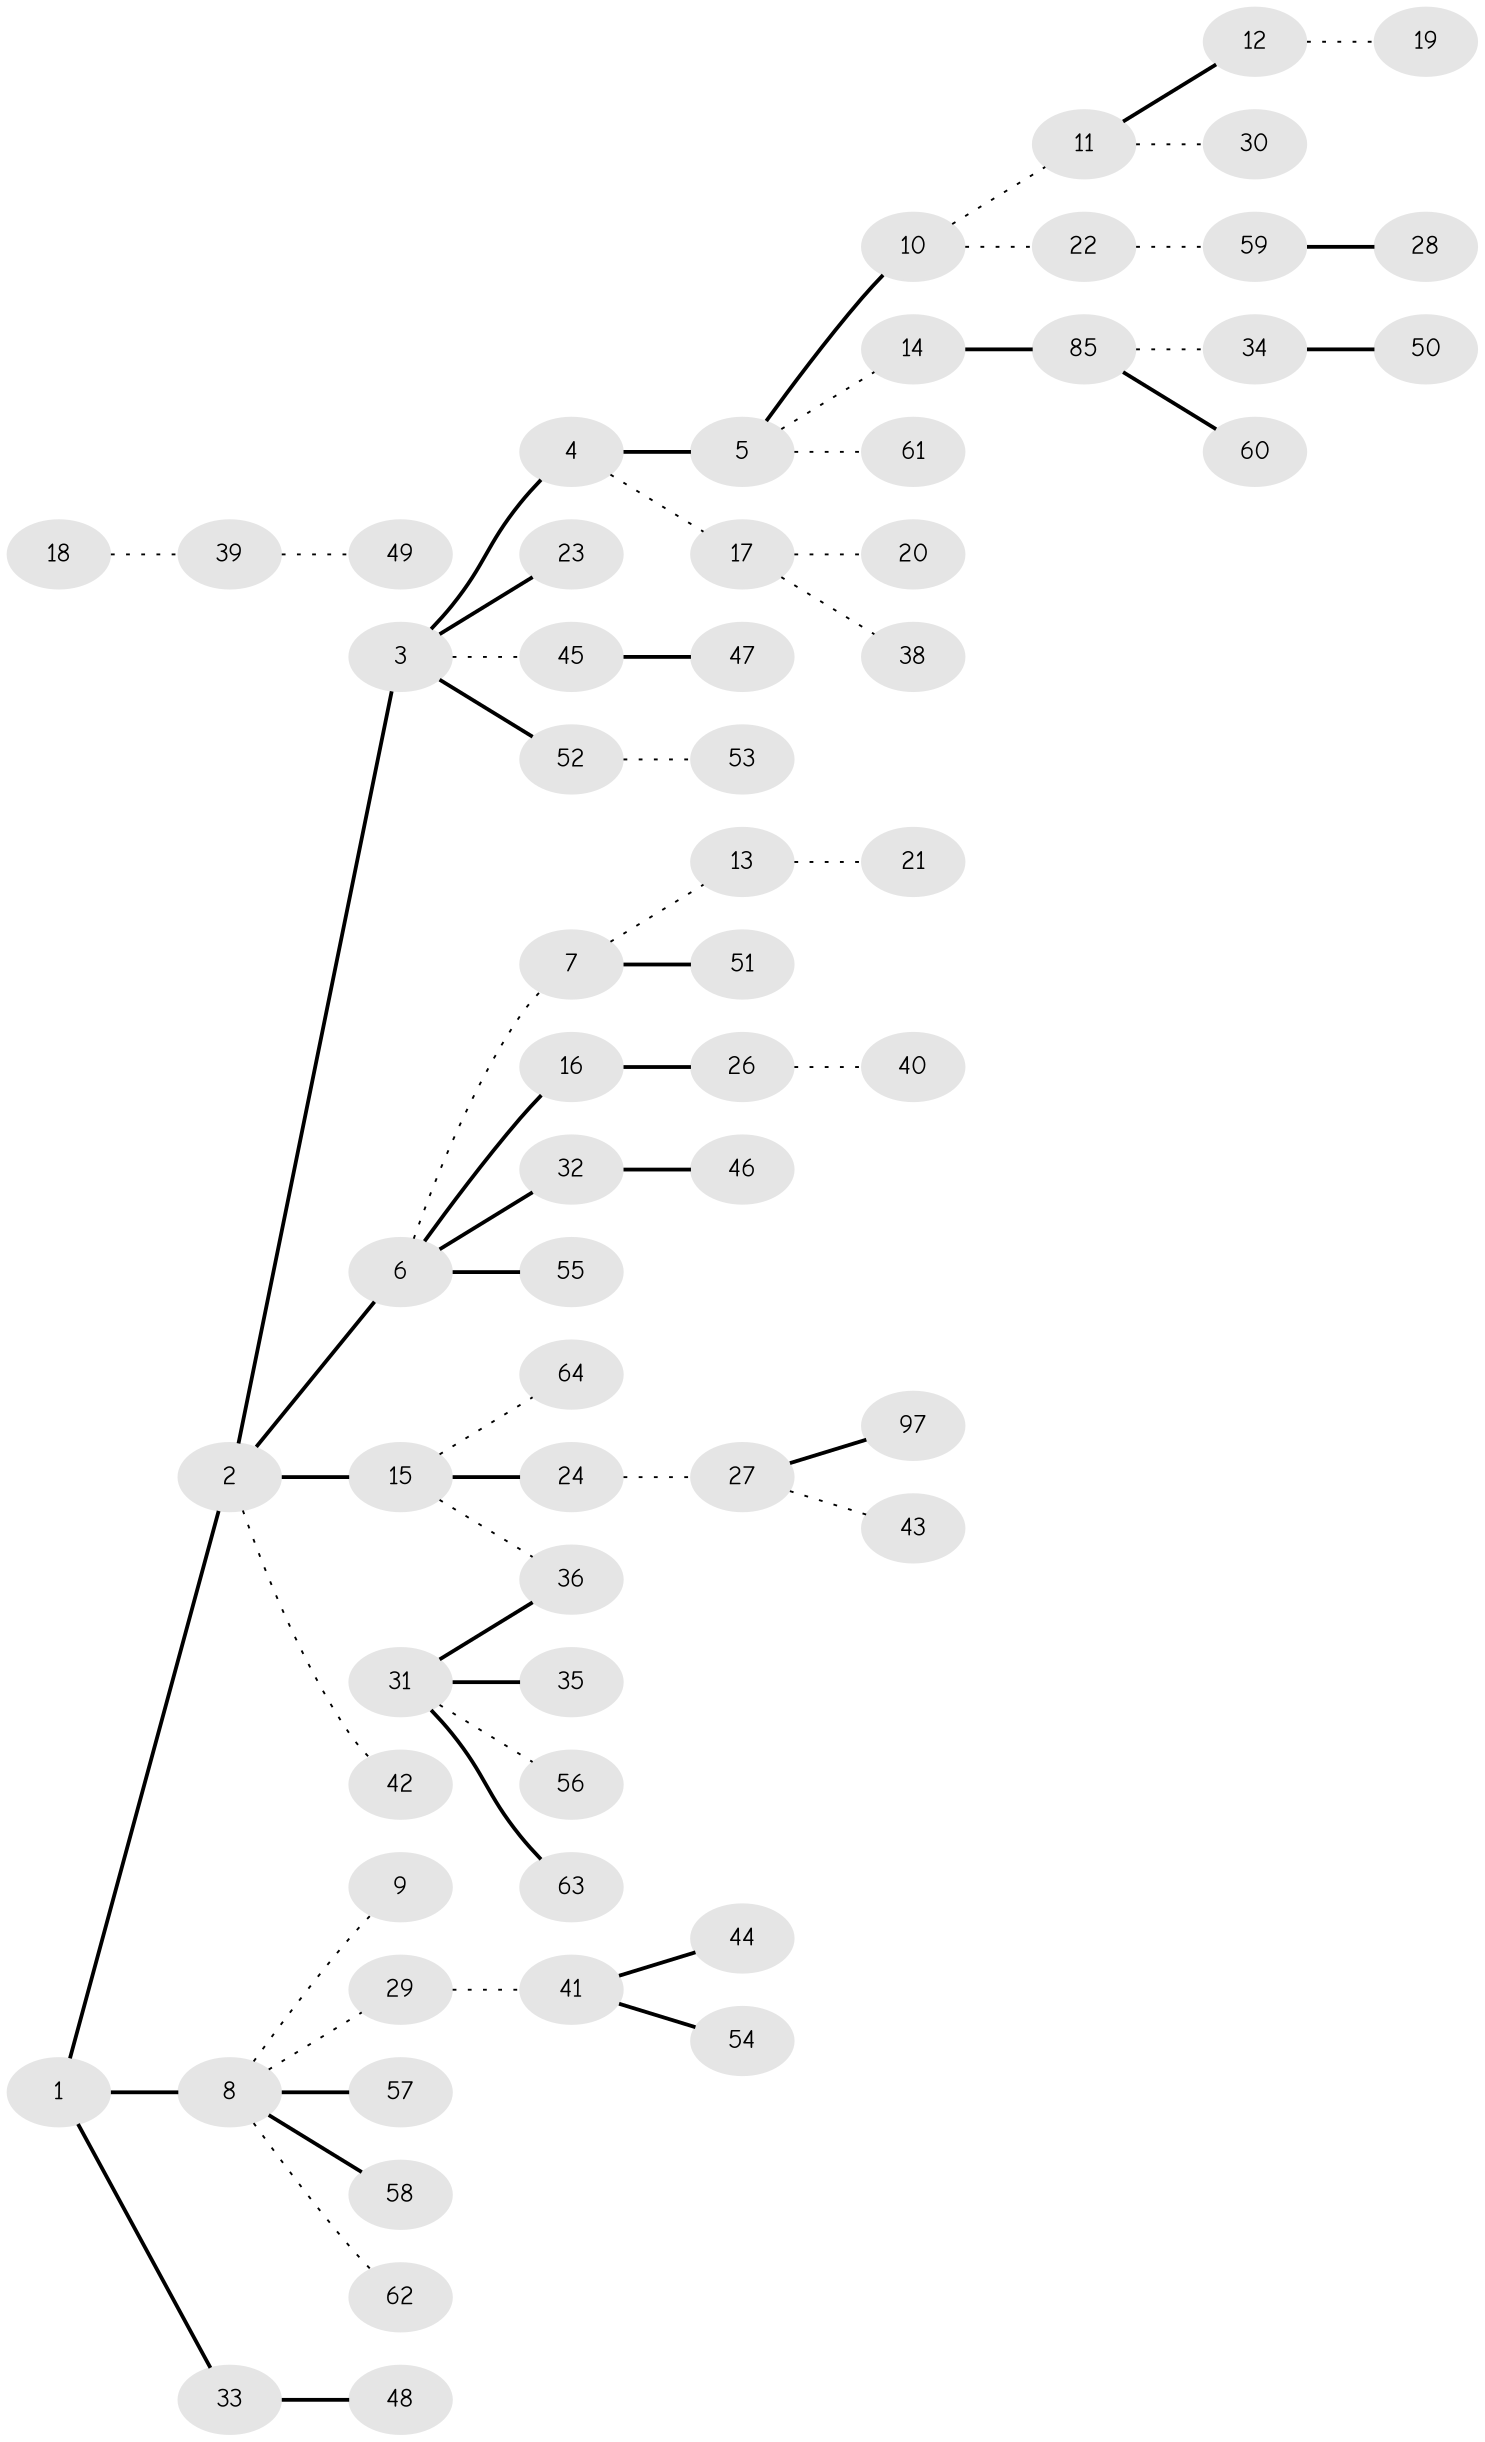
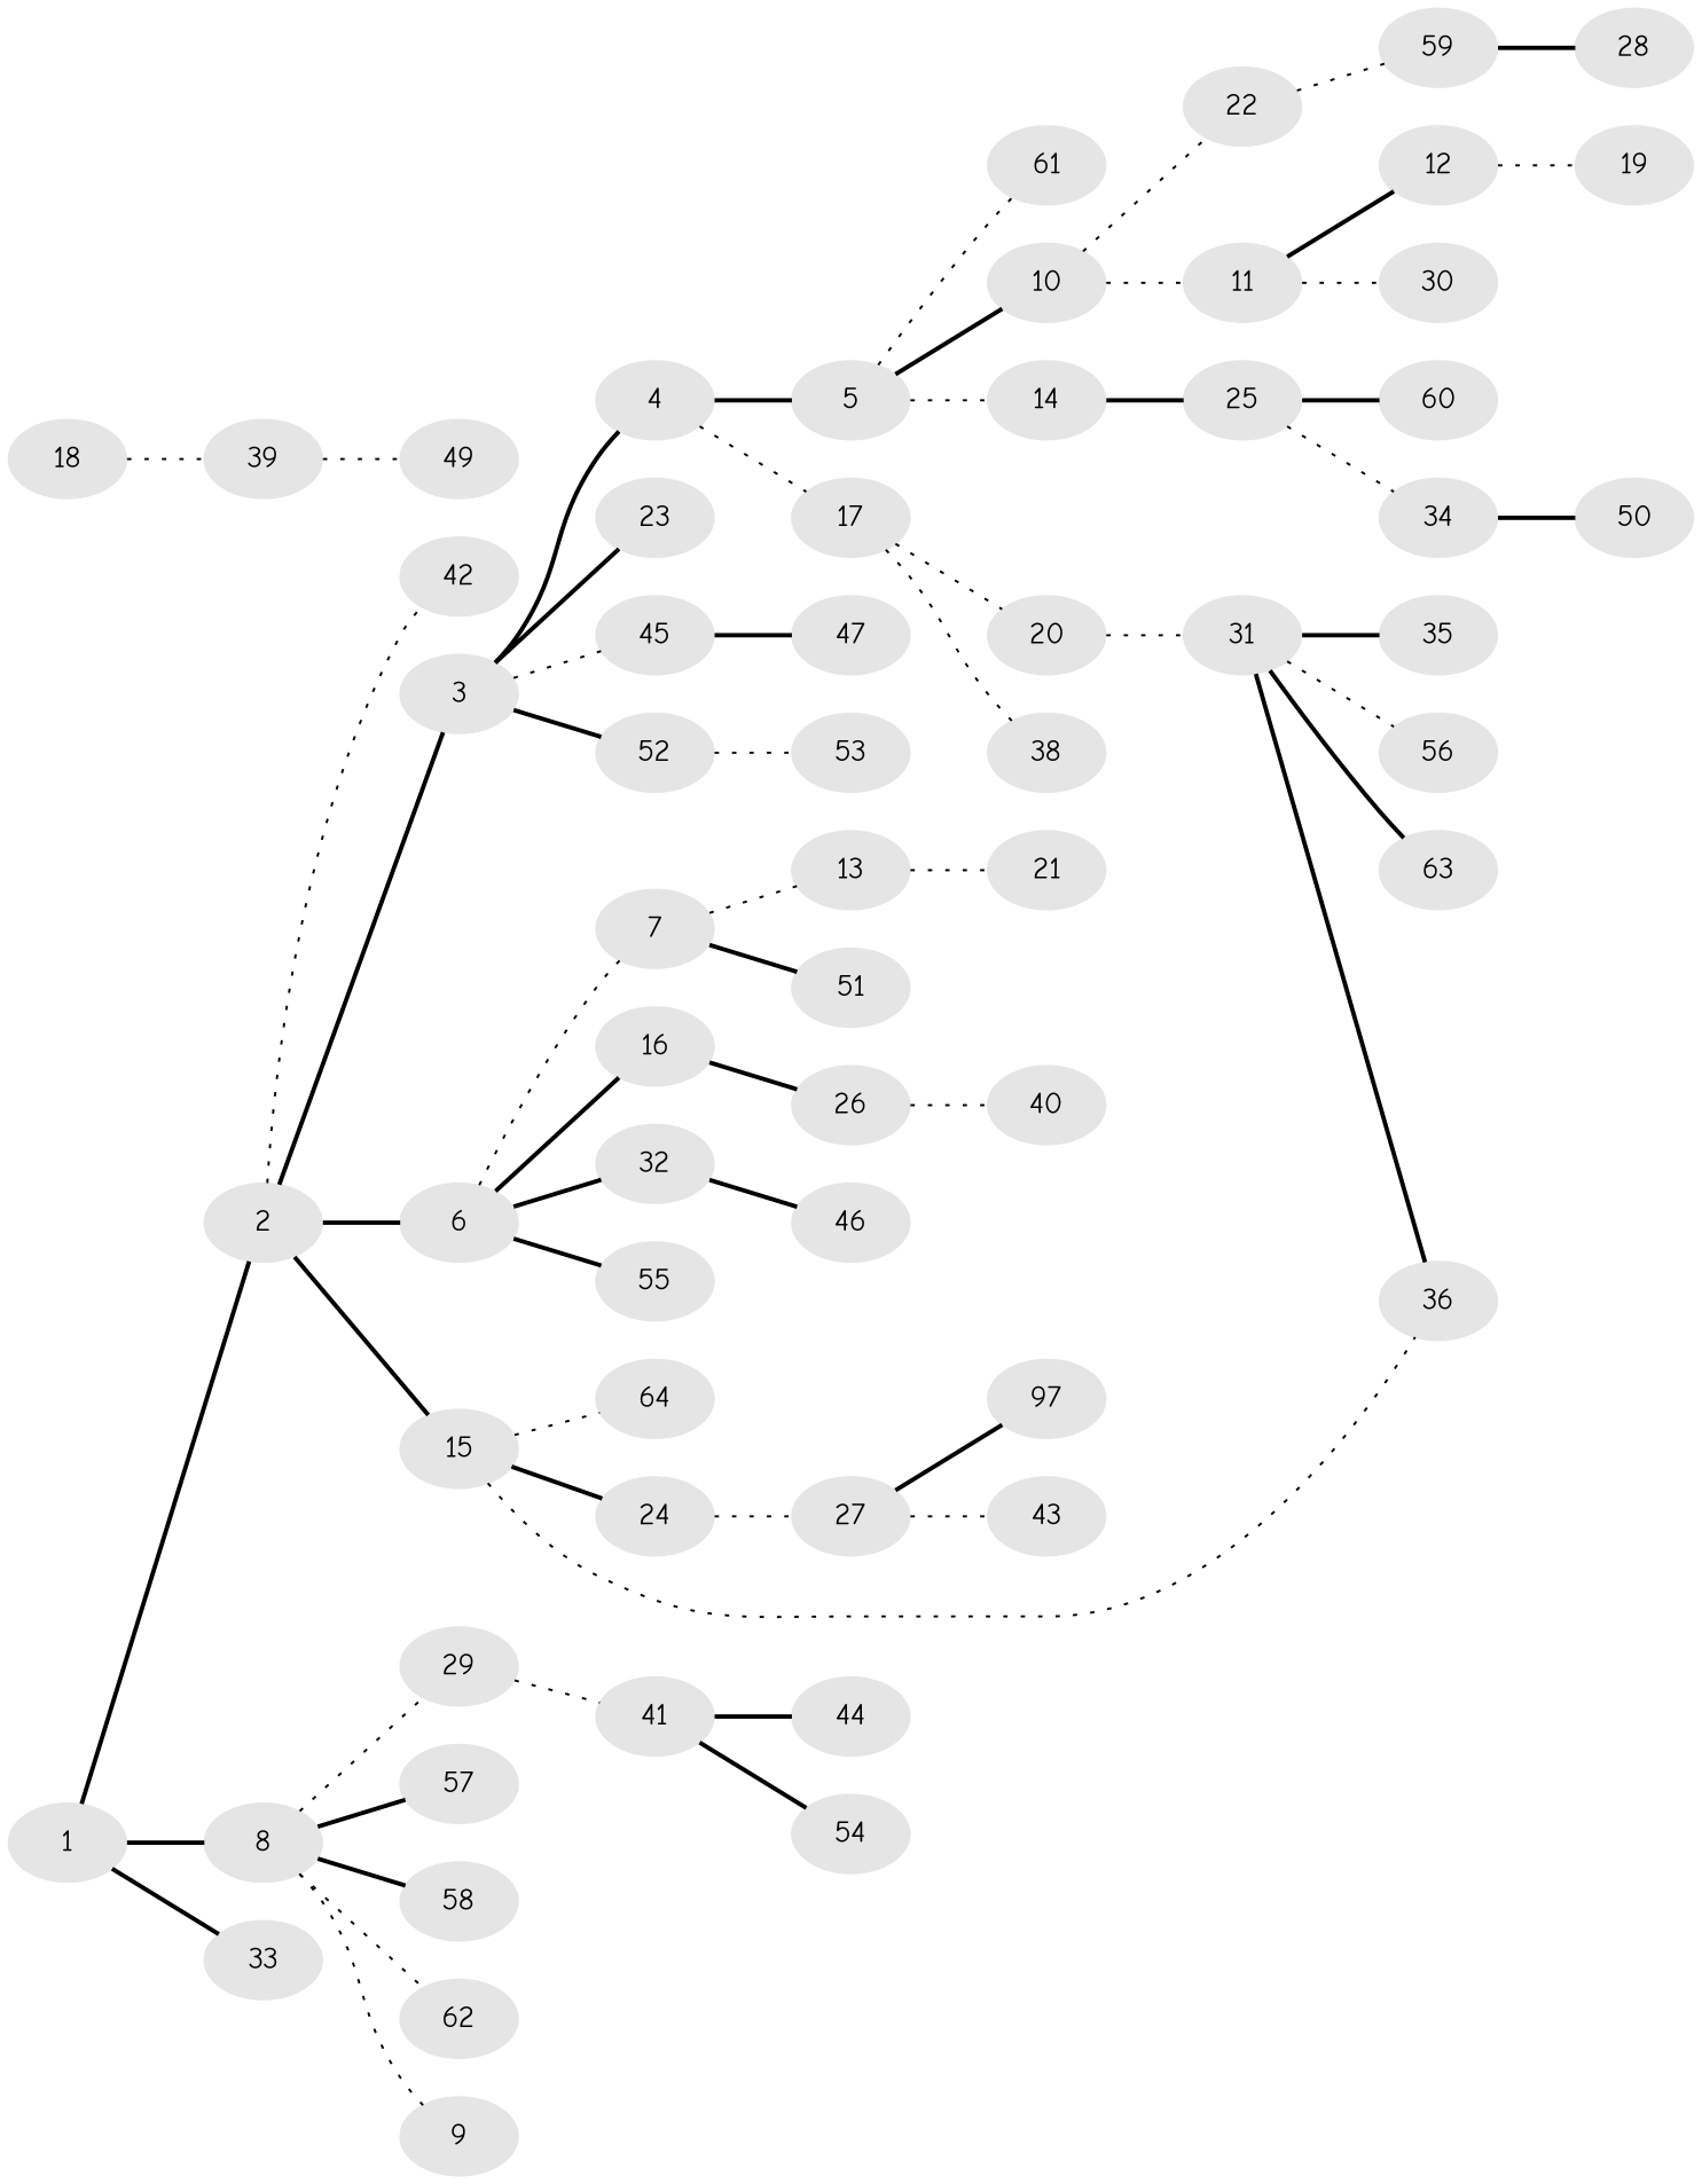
  graph {
    fontname="Comic Neue"
    rankdir=LR
    node [color=gray90 fontname="Comic Neue" style=filled]
    edge [fontname="Comic Neue" style=bold weight=1.0]
    1
    2
    8
    33
    3
    6
    15
    42
    9
    29
    57
    58
    62
-   48
    4
    23
    45
    52
    7
    16
    32
    55
    64
    24
    36
    5
    17
    47
    53
    10
    14
    61
    20
    38
    11
    22
-   25 [label=85]
+   25
    13
    51
    26
    46
    21
    41
    12
    30
    59
    19
    18
    39
    34
    60
    27
    40
    31
    49
    35
    56
    63
    28
    n60 [label=97]
    43
    50
    44
    54
    1 -- 2
    1 -- 8
    1 -- 33
    2 -- 3
    2 -- 6
    2 -- 15
    2 -- 42 [style=dotted]
    8 -- 9 [style=dotted]
    8 -- 29 [style=dotted]
    8 -- 57
    8 -- 58
    8 -- 62 [style=dotted]
-   33 -- 48 [weight=2.0]
    3 -- 4
    3 -- 23
    3 -- 45 [style=dotted]
    3 -- 52
    6 -- 7 [style=dotted]
    6 -- 16
    6 -- 32
    6 -- 55 [weight=3.0]
    15 -- 64 [style=dotted]
    15 -- 24
    15 -- 36 [style=dotted]
    29 -- 41 [style=dotted]
    4 -- 5 [weight=3.0]
    4 -- 17 [style=dotted]
    45 -- 47
    52 -- 53 [style=dotted]
    7 -- 13 [style=dotted]
    7 -- 51
    16 -- 26 [weight=2.0]
    32 -- 46
    24 -- 27 [style=dotted weight=2.0]
    5 -- 10
    5 -- 14 [style=dotted]
    5 -- 61 [style=dotted]
    17 -- 20 [style=dotted]
    17 -- 38 [style=dotted]
    10 -- 11 [style=dotted]
    10 -- 22 [style=dotted]
    14 -- 25
+   20 -- 31 [style=dotted weight=3.0]
    11 -- 12
    11 -- 30 [style=dotted]
    22 -- 59 [style=dotted]
    25 -- 34 [style=dotted]
    25 -- 60
    13 -- 21 [style=dotted]
    26 -- 40 [style=dotted]
    41 -- 44
    41 -- 54
    12 -- 19 [style=dotted]
    59 -- 28
    18 -- 39 [style=dotted weight=2.0]
    39 -- 49 [style=dotted]
    34 -- 50
    27 -- n60
    27 -- 43 [style=dotted]
    31 -- 36
    31 -- 35
    31 -- 56 [style=dotted]
    31 -- 63
  }
